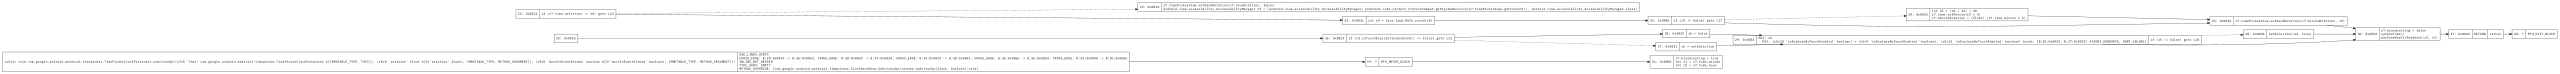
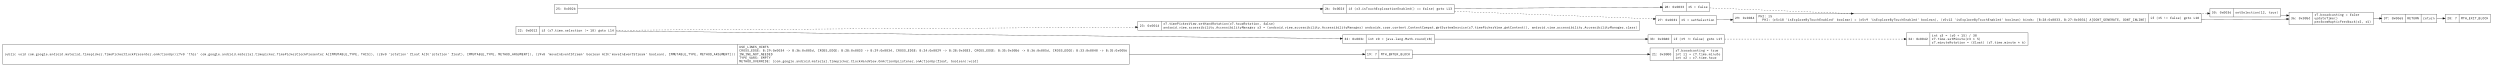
  digraph {
    fontname="IBM Plex Mono"
    rankdir=LR
    node [fontname="IBM Plex Mono" shape=record]
    edge [fontname="IBM Plex Mono"]
    n1 [label="{19\:\ ?|MTH_ENTER_BLOCK\l}"]
    n2 [label="{21\:\ 0x0000|r7.broadcasting = true\lint r1 = r7.time.minute\lint r2 = r7.time.hour\l}"]
    n3 [label="{22\:\ 0x0012|if (r7.time.selection != 10) goto L14\l}"]
    n4 [label="{23\:\ 0x0014|r7.timePickerView.setHandRotation(r7.hourRotation, false)\landroid.view.accessibility.AccessibilityManager r3 = (android.view.accessibility.AccessibilityManager) androidx.core.content.ContextCompat.getSystemService(r7.timePickerView.getContext(), android.view.accessibility.AccessibilityManager.class)\l}"]
    n5 [label="{32\:\ 0x003c|int r0 = java.lang.Math.round(r8)\l}"]
    n6 [label="{33\:\ 0x0040|if (r9 != false) goto L17\l}"]
    n7 [label="{25\:\ 0x002b}"]
    n8 [label="{26\:\ 0x002f|if (r3.isTouchExplorationEnabled() == false) goto L13\l}"]
    n9 [label="{28\:\ 0x0033|r5 = false\l}"]
    n10 [label="{29\:\ 0x0034|PHI: r5 \l  PHI: (r5v10 'isExploreByTouchEnabled' boolean) = (r5v9 'isExploreByTouchEnabled' boolean), (r5v12 'isExploreByTouchEnabled' boolean) binds: [B:28:0x0033, B:27:0x0031] A[DONT_GENERATE, DONT_INLINE]\l|if (r5 != false) goto L10\l}"]
    n11 [label="{27\:\ 0x0031|r5 = setSelection\l}"]
    n12 [label="{30\:\ 0x0036|setSelection(12, true)\l}"]
    n13 [label="{36\:\ 0x005d|r7.broadcasting = false\lupdateTime()\lperformHapticFeedback(r2, r1)\l}"]
    n14 [label="{37\:\ 0x0065|RETURN\l|return\l}"]
    n15 [label="{20\:\ ?|MTH_EXIT_BLOCK\l}"]
    n16 [label="{34\:\ 0x0042|int r3 = (r0 + 15) \/ 30\lr7.time.setMinute(r3 * 5)\lr7.minuteRotation = (float) (r7.time.minute * 6)\l}"]
-   n17 [label="{35\:\ 0x0056|r7.timePickerView.setHandRotation(r7.minuteRotation, r9)\l}"]
    n18 [label="{public void com.google.android.material.timepicker.TimePickerClockPresenter.onActionUp((r7v0 'this' com.google.android.material.timepicker.TimePickerClockPresenter A[IMMUTABLE_TYPE, THIS]), (r8v0 'rotation' float A[D('rotation' float), IMMUTABLE_TYPE, METHOD_ARGUMENT]), (r9v0 'moveInEventStream' boolean A[D('moveInEventStream' boolean), IMMUTABLE_TYPE, METHOD_ARGUMENT]))  | USE_LINES_HINTS\lCROSS_EDGE: B:29:0x0034 \-\> B:36:0x005d, CROSS_EDGE: B:28:0x0033 \-\> B:29:0x0034, CROSS_EDGE: B:24:0x0029 \-\> B:28:0x0033, CROSS_EDGE: B:35:0x0056 \-\> B:36:0x005d, CROSS_EDGE: B:33:0x0040 \-\> B:35:0x0056\lINLINE_NOT_NEEDED\lTYPE_VARS: EMPTY\lMETHOD_OVERRIDE: [com.google.android.material.timepicker.ClockHandView.OnActionUpListener.onActionUp(float, boolean):void]\l}"]
    n1 -> n2
    n3 -> n4 [style=dashed]
    n3 -> n5
    n5 -> n6
    n6 -> n16 [style=dashed]
-   n6 -> n17
    n7 -> n8
    n8 -> n9
    n8 -> n11 [style=dashed]
-   n9 -> n10
+   n9 -> n10 [style=dashed]
    n10 -> n12 [style=dashed]
    n10 -> n13
    n11 -> n10
    n12 -> n13
    n13 -> n14
    n14 -> n15
-   n16 -> n17
-   n17 -> n13
    n18 -> n1
  }
